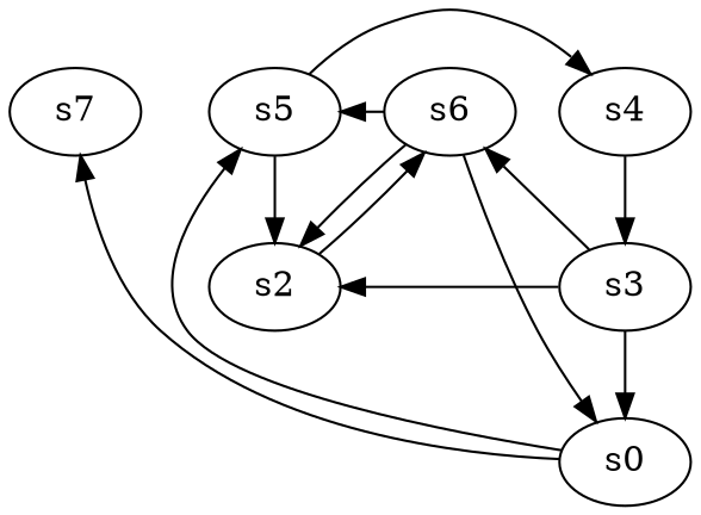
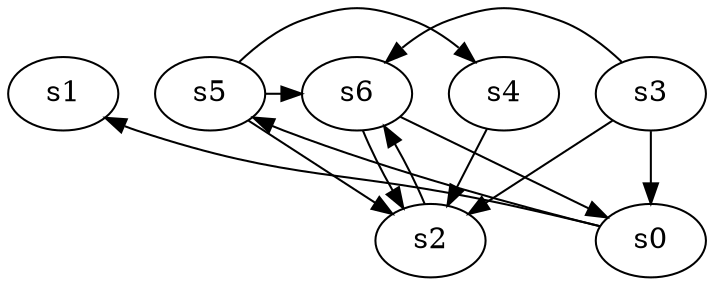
  digraph {
    node [player=0]
-   s1 [player=1 label=s7]
+   s1 [player=1]
    s0
    s5 [player=1]
    s2
    s6
    s4
    s3 [player=1]
    s0 -> s1 [constraint="time % 2 == 1 || time % 3 == 0"]
    s0 -> s5 [constraint="time % 2 == 0 || time % 3 == 2"]
    s5 -> s2
-   s6 -> s5 [constraint="!(time % 4 == 0)"]
+   s5 -> s6 [constraint="!(time % 4 == 0)"]
    s5 -> s4 [constraint="time % 2 == 0 || time % 5 == 0"]
    s2 -> s6 [constraint="!(time % 5 == 1)"]
    s6 -> s0 [constraint="time % 4 == 0 && time % 4 == 0"]
    s6 -> s2 [constraint="time % 3 == 0 || time % 4 == 1"]
-   s4 -> s3
+   s4 -> s2
    s3 -> s0
    s3 -> s2 [constraint="!(time % 3 == 2)"]
    s3 -> s6 [constraint="!(time % 4 == 1)"]
  }
